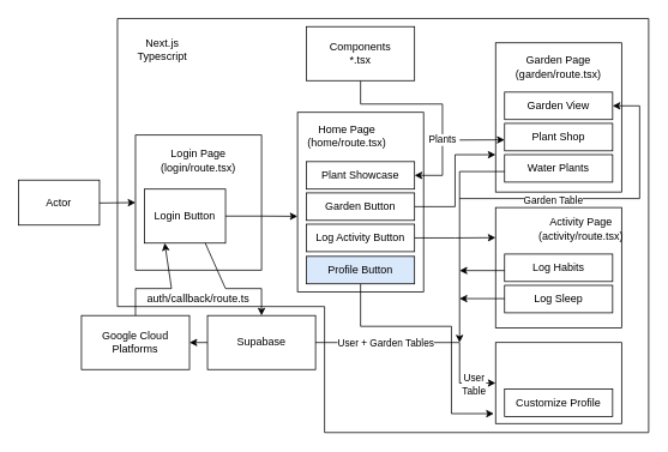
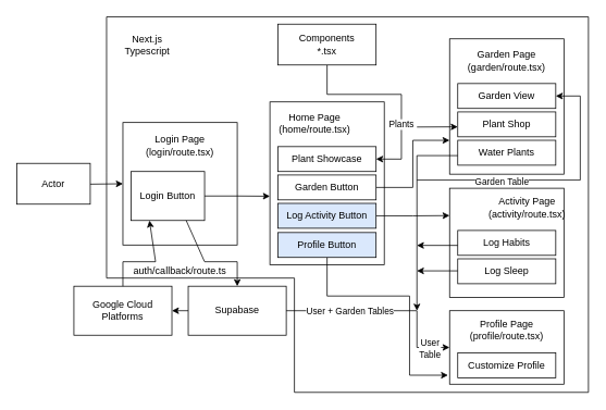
  <mxCell id="0" />
  <mxCell id="1" parent="0" />
  <mxCell id="2" value="" style="endArrow=none;html=1;rounded=0;strokeColor=light-dark(#000000,#808080);" edge="1" parent="1"><mxGeometry width="50" height="50" relative="1" as="geometry"><mxPoint x="130" y="210" as="sourcePoint" /><mxPoint x="130" y="210" as="targetPoint" /><Array as="points"><mxPoint x="130" y="20" /><mxPoint x="720" y="20" /><mxPoint x="720" y="480" /><mxPoint x="360" y="480" /><mxPoint x="360" y="340" /><mxPoint x="130" y="340" /></Array></mxGeometry></mxCell>
  <mxCell id="3" value="Actor" style="rounded=0;whiteSpace=wrap;html=1;" vertex="1" parent="1"><mxGeometry x="20" y="199.5" width="90" height="50" as="geometry" /></mxCell>
  <mxCell id="4" value="" style="rounded=0;whiteSpace=wrap;html=1;" vertex="1" parent="1"><mxGeometry x="150" y="149.5" width="140" height="150" as="geometry" /></mxCell>
  <mxCell id="5" value="Login Page&lt;div&gt;(login/route.tsx)&lt;/div&gt;" style="text;html=1;align=center;verticalAlign=middle;whiteSpace=wrap;rounded=0;" vertex="1" parent="1"><mxGeometry x="180" y="163" width="80" height="30" as="geometry" /></mxCell>
  <mxCell id="6" value="Login Button" style="rounded=0;whiteSpace=wrap;html=1;" vertex="1" parent="1"><mxGeometry x="160" y="209.5" width="90" height="60" as="geometry" /></mxCell>
  <mxCell id="7" style="edgeStyle=orthogonalEdgeStyle;rounded=0;orthogonalLoop=1;jettySize=auto;html=1;exitX=0.5;exitY=1;exitDx=0;exitDy=0;" edge="1" parent="1" source="4" target="4"><mxGeometry relative="1" as="geometry" /></mxCell>
  <mxCell id="8" value="" style="endArrow=classic;html=1;rounded=0;entryX=0;entryY=0.5;entryDx=0;entryDy=0;" edge="1" parent="1" target="4"><mxGeometry width="50" height="50" relative="1" as="geometry"><mxPoint x="110" y="225" as="sourcePoint" /><mxPoint x="160" y="180" as="targetPoint" /></mxGeometry></mxCell>
  <mxCell id="9" value="Google Cloud Platforms" style="rounded=0;whiteSpace=wrap;html=1;" vertex="1" parent="1"><mxGeometry x="90" y="350" width="120" height="60" as="geometry" /></mxCell>
  <mxCell id="10" value="Supabase" style="rounded=0;whiteSpace=wrap;html=1;" vertex="1" parent="1"><mxGeometry x="230" y="350" width="120" height="60" as="geometry" /></mxCell>
  <mxCell id="11" value="" style="endArrow=classic;html=1;rounded=0;entryX=0.5;entryY=0;entryDx=0;entryDy=0;exitX=0.75;exitY=1;exitDx=0;exitDy=0;" edge="1" parent="1" source="6" target="10"><mxGeometry width="50" height="50" relative="1" as="geometry"><mxPoint x="220" y="270" as="sourcePoint" /><mxPoint x="270" y="220" as="targetPoint" /><Array as="points"><mxPoint x="250" y="320" /><mxPoint x="290" y="320" /></Array></mxGeometry></mxCell>
  <mxCell id="12" value="" style="endArrow=classic;html=1;rounded=0;entryX=1;entryY=0.5;entryDx=0;entryDy=0;" edge="1" parent="1" target="9"><mxGeometry width="50" height="50" relative="1" as="geometry"><mxPoint x="230" y="380" as="sourcePoint" /><mxPoint x="280" y="330" as="targetPoint" /></mxGeometry></mxCell>
  <mxCell id="13" value="" style="endArrow=classic;html=1;rounded=0;entryX=0.25;entryY=1;entryDx=0;entryDy=0;" edge="1" parent="1" target="6"><mxGeometry width="50" height="50" relative="1" as="geometry"><mxPoint x="150" y="350" as="sourcePoint" /><mxPoint x="200" y="300" as="targetPoint" /><Array as="points"><mxPoint x="150" y="320" /><mxPoint x="190" y="320" /></Array></mxGeometry></mxCell>
  <mxCell id="14" value="" style="rounded=0;whiteSpace=wrap;html=1;" vertex="1" parent="1"><mxGeometry x="330" y="124.25" width="140" height="199.5" as="geometry" /></mxCell>
  <mxCell id="15" value="Home Page&lt;div&gt;(home/route.tsx)&lt;/div&gt;" style="text;html=1;align=center;verticalAlign=middle;whiteSpace=wrap;rounded=0;" vertex="1" parent="1"><mxGeometry x="345" y="136" width="80" height="30" as="geometry" /></mxCell>
  <mxCell id="16" style="edgeStyle=orthogonalEdgeStyle;rounded=0;orthogonalLoop=1;jettySize=auto;html=1;exitX=1;exitY=0.5;exitDx=0;exitDy=0;entryX=0;entryY=0.75;entryDx=0;entryDy=0;" edge="1" parent="1" source="17" target="25"><mxGeometry relative="1" as="geometry" /></mxCell>
  <mxCell id="17" value="Garden Button" style="rounded=0;whiteSpace=wrap;html=1;" vertex="1" parent="1"><mxGeometry x="340" y="213.75" width="120" height="30.5" as="geometry" /></mxCell>
  <mxCell id="18" style="edgeStyle=orthogonalEdgeStyle;rounded=0;orthogonalLoop=1;jettySize=auto;html=1;exitX=0.5;exitY=1;exitDx=0;exitDy=0;" edge="1" parent="1" source="14" target="14"><mxGeometry relative="1" as="geometry" /></mxCell>
  <mxCell id="19" style="edgeStyle=orthogonalEdgeStyle;rounded=0;orthogonalLoop=1;jettySize=auto;html=1;exitX=1;exitY=0.5;exitDx=0;exitDy=0;entryX=0;entryY=0.25;entryDx=0;entryDy=0;" edge="1" parent="1" source="20" target="36"><mxGeometry relative="1" as="geometry" /></mxCell>
- <mxCell id="20" value="Log Activity Button" style="rounded=0;whiteSpace=wrap;html=1;" vertex="1" parent="1"><mxGeometry x="340" y="248.5" width="120" height="30.5" as="geometry" /></mxCell>
+ <mxCell id="20" value="Log Activity Button" style="rounded=0;whiteSpace=wrap;html=1;fillColor=#dae8fc;" vertex="1" parent="1"><mxGeometry x="340" y="248.5" width="120" height="30.5" as="geometry" /></mxCell>
  <mxCell id="21" style="edgeStyle=orthogonalEdgeStyle;rounded=0;orthogonalLoop=1;jettySize=auto;html=1;exitX=0.5;exitY=1;exitDx=0;exitDy=0;entryX=-0.014;entryY=0.878;entryDx=0;entryDy=0;entryPerimeter=0;" edge="1" parent="1" source="22" target="42"><mxGeometry relative="1" as="geometry"><mxPoint x="500" y="410" as="targetPoint" /><Array as="points"><mxPoint x="400" y="362" /><mxPoint x="501" y="362" /><mxPoint x="501" y="459" /></Array></mxGeometry></mxCell>
  <mxCell id="22" value="Profile Button" style="rounded=0;whiteSpace=wrap;html=1;fillColor=#dae8fc;" vertex="1" parent="1"><mxGeometry x="340" y="284.25" width="120" height="30.5" as="geometry" /></mxCell>
  <mxCell id="23" value="Plant Showcase" style="rounded=0;whiteSpace=wrap;html=1;" vertex="1" parent="1"><mxGeometry x="340" y="179" width="120" height="30.5" as="geometry" /></mxCell>
  <mxCell id="24" style="edgeStyle=orthogonalEdgeStyle;rounded=0;orthogonalLoop=1;jettySize=auto;html=1;exitX=1;exitY=0.5;exitDx=0;exitDy=0;entryX=0;entryY=0.579;entryDx=0;entryDy=0;entryPerimeter=0;" edge="1" parent="1" source="6" target="14"><mxGeometry relative="1" as="geometry" /></mxCell>
  <mxCell id="25" value="" style="rounded=0;whiteSpace=wrap;html=1;" vertex="1" parent="1"><mxGeometry x="550" y="47" width="140" height="165.75" as="geometry" /></mxCell>
  <mxCell id="26" value="Garden Page&lt;div&gt;(garden/route.tsx)&lt;/div&gt;" style="text;html=1;align=center;verticalAlign=middle;whiteSpace=wrap;rounded=0;" vertex="1" parent="1"><mxGeometry x="580" y="58.75" width="80" height="30" as="geometry" /></mxCell>
  <mxCell id="27" value="Plant Shop" style="rounded=0;whiteSpace=wrap;html=1;" vertex="1" parent="1"><mxGeometry x="560" y="136.5" width="120" height="30.5" as="geometry" /></mxCell>
  <mxCell id="28" style="edgeStyle=orthogonalEdgeStyle;rounded=0;orthogonalLoop=1;jettySize=auto;html=1;exitX=0.5;exitY=1;exitDx=0;exitDy=0;" edge="1" parent="1" source="25" target="25"><mxGeometry relative="1" as="geometry" /></mxCell>
  <mxCell id="29" value="Water Plants" style="rounded=0;whiteSpace=wrap;html=1;" vertex="1" parent="1"><mxGeometry x="560" y="171.25" width="120" height="30.5" as="geometry" /></mxCell>
  <mxCell id="30" value="Garden View" style="rounded=0;whiteSpace=wrap;html=1;" vertex="1" parent="1"><mxGeometry x="560" y="101.75" width="120" height="30.5" as="geometry" /></mxCell>
  <mxCell id="31" value="auth/callback/route.ts" style="text;html=1;align=center;verticalAlign=middle;whiteSpace=wrap;rounded=0;" vertex="1" parent="1"><mxGeometry x="190" y="317" width="60" height="30" as="geometry" /></mxCell>
  <mxCell id="32" style="edgeStyle=orthogonalEdgeStyle;rounded=0;orthogonalLoop=1;jettySize=auto;html=1;exitX=0.5;exitY=1;exitDx=0;exitDy=0;entryX=1;entryY=0.5;entryDx=0;entryDy=0;" edge="1" parent="1" source="34" target="23"><mxGeometry relative="1" as="geometry"><mxPoint x="490" y="140" as="targetPoint" /><Array as="points"><mxPoint x="400" y="115" /><mxPoint x="491" y="115" /><mxPoint x="491" y="194" /></Array></mxGeometry></mxCell>
  <mxCell id="33" value="Plants" style="edgeLabel;html=1;align=center;verticalAlign=middle;resizable=0;points=[];" vertex="1" connectable="0" parent="32"><mxGeometry x="0.376" y="-1" relative="1" as="geometry"><mxPoint as="offset" /></mxGeometry></mxCell>
- <mxCell id="34" value="Components&lt;div&gt;*.tsx&lt;/div&gt;" style="rounded=0;whiteSpace=wrap;html=1;" vertex="1" parent="1"><mxGeometry x="340" y="29" width="120" height="60" as="geometry" /></mxCell>
+ <mxCell id="34" value="Components&lt;div&gt;*.tsx&lt;/div&gt;" style="rounded=0;whiteSpace=wrap;html=1;" vertex="1" parent="1"><mxGeometry x="340" y="29" width="120" height="50" as="geometry" /></mxCell>
  <mxCell id="35" value="" style="endArrow=classic;html=1;rounded=0;entryX=0;entryY=0.5;entryDx=0;entryDy=0;" edge="1" parent="1"><mxGeometry width="50" height="50" relative="1" as="geometry"><mxPoint x="510" y="155" as="sourcePoint" /><mxPoint x="560" y="154.75" as="targetPoint" /></mxGeometry></mxCell>
  <mxCell id="36" value="" style="rounded=0;whiteSpace=wrap;html=1;" vertex="1" parent="1"><mxGeometry x="550" y="230" width="140" height="133.87" as="geometry" /></mxCell>
  <mxCell id="37" value="Activity Page&lt;div&gt;(activity/route.tsx)&lt;/div&gt;" style="text;html=1;align=center;verticalAlign=middle;whiteSpace=wrap;rounded=0;" vertex="1" parent="1"><mxGeometry x="605" y="238.69" width="80" height="30" as="geometry" /></mxCell>
  <mxCell id="38" value="Log Sleep" style="rounded=0;whiteSpace=wrap;html=1;" vertex="1" parent="1"><mxGeometry x="560" y="316.44" width="120" height="30.5" as="geometry" /></mxCell>
  <mxCell id="39" style="edgeStyle=orthogonalEdgeStyle;rounded=0;orthogonalLoop=1;jettySize=auto;html=1;exitX=0.5;exitY=1;exitDx=0;exitDy=0;" edge="1" parent="1" source="36" target="36"><mxGeometry relative="1" as="geometry" /></mxCell>
  <mxCell id="40" value="Log Habits" style="rounded=0;whiteSpace=wrap;html=1;" vertex="1" parent="1"><mxGeometry x="560" y="281.69" width="120" height="30.5" as="geometry" /></mxCell>
  <mxCell id="41" style="edgeStyle=orthogonalEdgeStyle;rounded=0;orthogonalLoop=1;jettySize=auto;html=1;exitX=0.5;exitY=1;exitDx=0;exitDy=0;" edge="1" parent="1" source="36" target="36"><mxGeometry relative="1" as="geometry" /></mxCell>
  <mxCell id="42" value="" style="rounded=0;whiteSpace=wrap;html=1;" vertex="1" parent="1"><mxGeometry x="550" y="380" width="140" height="90" as="geometry" /></mxCell>
+ <mxCell id="43" value="Profile Page&lt;div&gt;(profile/route.tsx)&lt;/div&gt;" style="text;html=1;align=center;verticalAlign=middle;whiteSpace=wrap;rounded=0;" vertex="1" parent="1"><mxGeometry x="580" y="388.69" width="80" height="30" as="geometry" /></mxCell>
  <mxCell id="44" style="edgeStyle=orthogonalEdgeStyle;rounded=0;orthogonalLoop=1;jettySize=auto;html=1;exitX=0.5;exitY=1;exitDx=0;exitDy=0;" edge="1" parent="1" source="42" target="42"><mxGeometry relative="1" as="geometry" /></mxCell>
  <mxCell id="45" value="Customize Profile" style="rounded=0;whiteSpace=wrap;html=1;" vertex="1" parent="1"><mxGeometry x="560" y="431.69" width="120" height="30.5" as="geometry" /></mxCell>
  <mxCell id="46" style="edgeStyle=orthogonalEdgeStyle;rounded=0;orthogonalLoop=1;jettySize=auto;html=1;exitX=0.5;exitY=1;exitDx=0;exitDy=0;" edge="1" parent="1" source="42" target="42"><mxGeometry relative="1" as="geometry" /></mxCell>
  <mxCell id="47" style="edgeStyle=orthogonalEdgeStyle;rounded=0;orthogonalLoop=1;jettySize=auto;html=1;exitX=0.5;exitY=1;exitDx=0;exitDy=0;" edge="1" parent="1" source="42" target="42"><mxGeometry relative="1" as="geometry" /></mxCell>
  <mxCell id="48" value="" style="endArrow=classic;html=1;rounded=0;entryX=0;entryY=0.5;entryDx=0;entryDy=0;" edge="1" parent="1" target="42"><mxGeometry width="50" height="50" relative="1" as="geometry"><mxPoint x="350" y="380" as="sourcePoint" /><mxPoint x="400" y="330" as="targetPoint" /><Array as="points"><mxPoint x="510" y="380" /><mxPoint x="510" y="425" /></Array></mxGeometry></mxCell>
  <mxCell id="49" value="User + Garden Tables" style="edgeLabel;html=1;align=center;verticalAlign=middle;resizable=0;points=[];" vertex="1" connectable="0" parent="48"><mxGeometry x="-0.369" y="-2" relative="1" as="geometry"><mxPoint y="-2" as="offset" /></mxGeometry></mxCell>
  <mxCell id="50" value="User&lt;div&gt;Table&lt;/div&gt;" style="edgeLabel;html=1;align=center;verticalAlign=middle;resizable=0;points=[];" vertex="1" connectable="0" parent="48"><mxGeometry x="0.799" y="-1" relative="1" as="geometry"><mxPoint as="offset" /></mxGeometry></mxCell>
  <mxCell id="51" value="" style="endArrow=classic;html=1;rounded=0;" edge="1" parent="1"><mxGeometry width="50" height="50" relative="1" as="geometry"><mxPoint x="560" y="300" as="sourcePoint" /><mxPoint x="510" y="300" as="targetPoint" /></mxGeometry></mxCell>
  <mxCell id="52" value="" style="endArrow=classic;html=1;rounded=0;" edge="1" parent="1"><mxGeometry width="50" height="50" relative="1" as="geometry"><mxPoint x="560" y="331.19" as="sourcePoint" /><mxPoint x="510" y="331.19" as="targetPoint" /></mxGeometry></mxCell>
  <mxCell id="53" value="" style="endArrow=classic;html=1;rounded=0;" edge="1" parent="1"><mxGeometry width="50" height="50" relative="1" as="geometry"><mxPoint x="560" y="190" as="sourcePoint" /><mxPoint x="510" y="380" as="targetPoint" /><Array as="points"><mxPoint x="510" y="190" /></Array></mxGeometry></mxCell>
  <mxCell id="54" value="" style="endArrow=classic;html=1;rounded=0;entryX=1;entryY=0.5;entryDx=0;entryDy=0;" edge="1" parent="1" target="30"><mxGeometry width="50" height="50" relative="1" as="geometry"><mxPoint x="510" y="220" as="sourcePoint" /><mxPoint x="710" y="120" as="targetPoint" /><Array as="points"><mxPoint x="710" y="220" /><mxPoint x="710" y="117" /></Array></mxGeometry></mxCell>
  <mxCell id="55" value="Garden Table" style="edgeLabel;html=1;align=center;verticalAlign=middle;resizable=0;points=[];" vertex="1" connectable="0" parent="54"><mxGeometry x="-0.379" y="-1" relative="1" as="geometry"><mxPoint as="offset" /></mxGeometry></mxCell>
  <mxCell id="56" value="Next.js&lt;div&gt;Typescript&lt;/div&gt;" style="text;html=1;align=center;verticalAlign=middle;whiteSpace=wrap;rounded=0;" vertex="1" parent="1"><mxGeometry x="150" y="40" width="60" height="30" as="geometry" /></mxCell>
